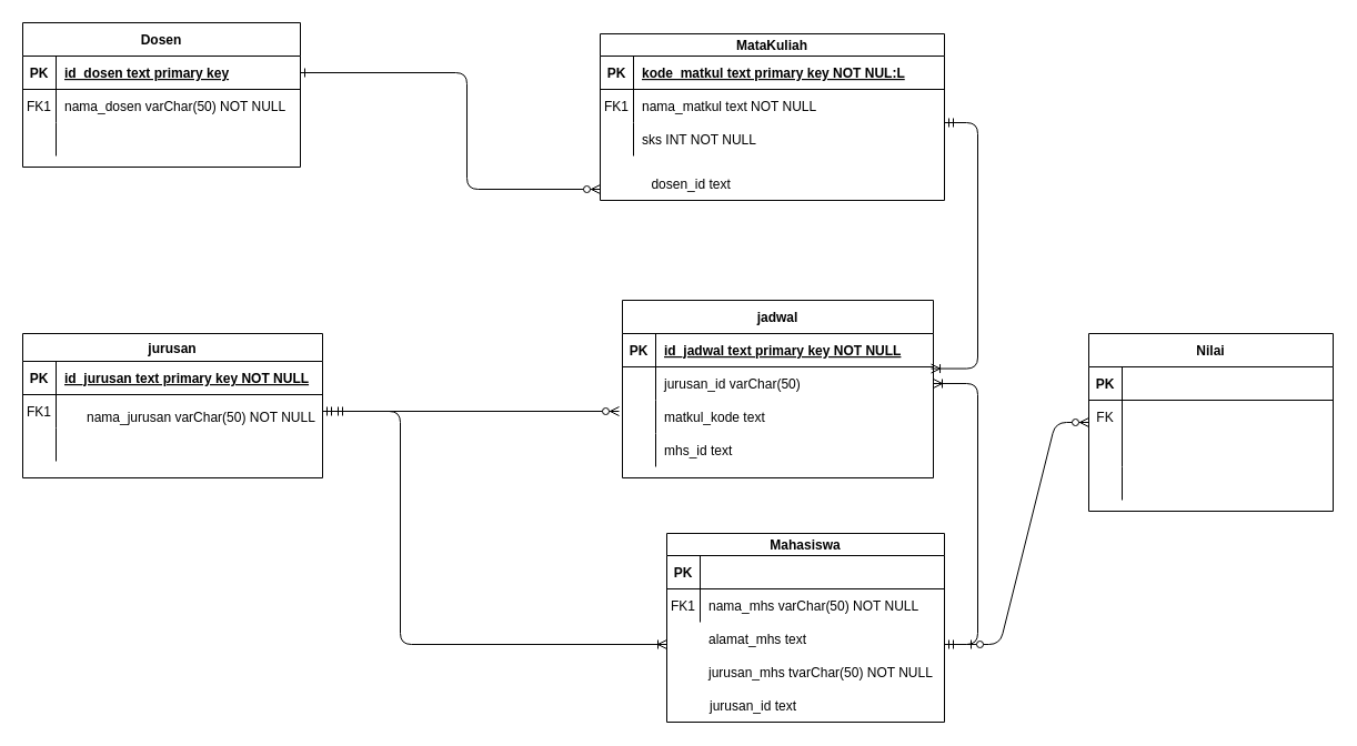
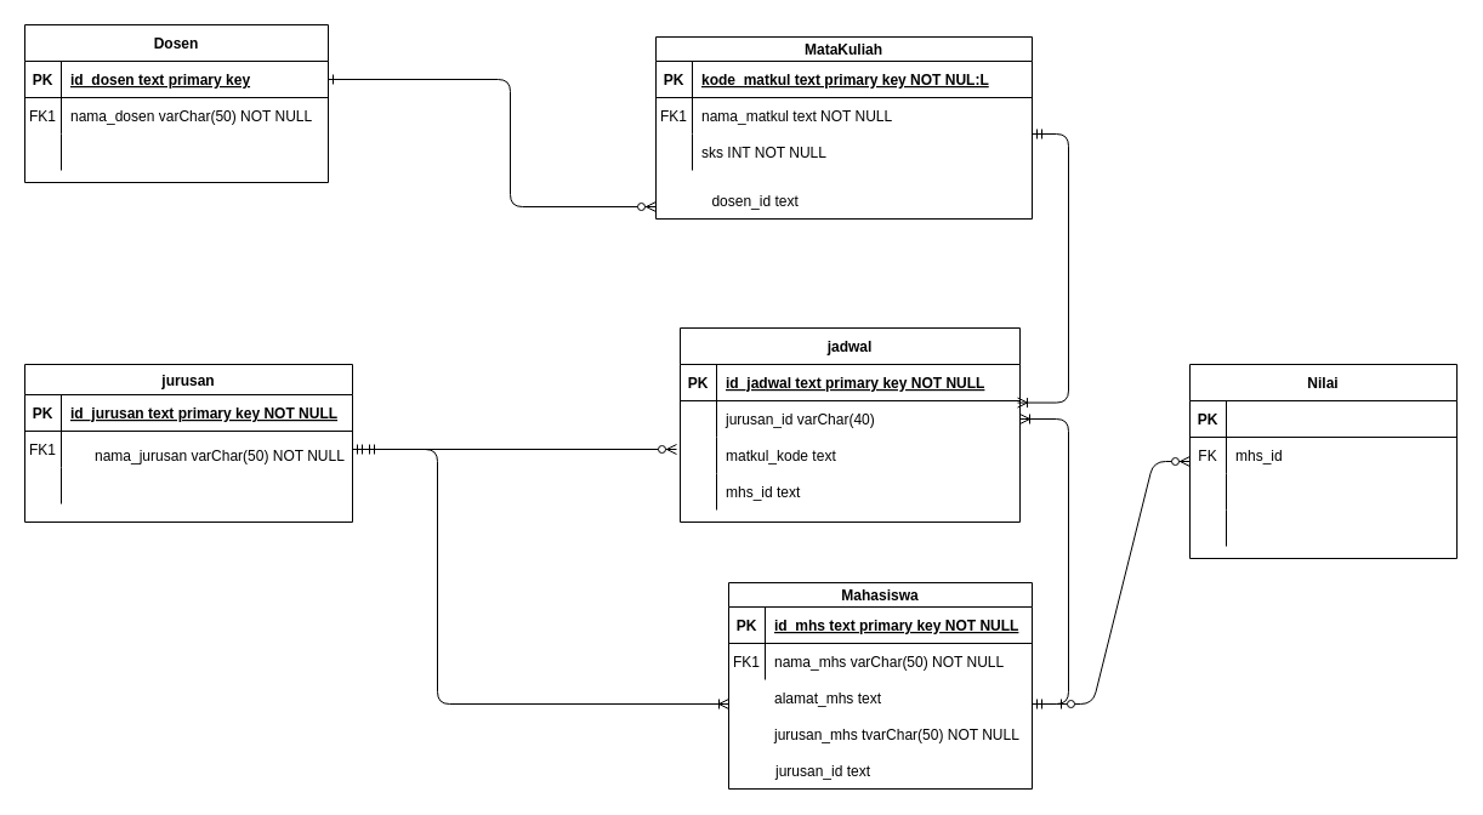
  <mxCell id="0" />
  <mxCell id="1" parent="0" />
  <mxCell id="2" value="jurusan" style="shape=table;startSize=25;container=1;collapsible=1;childLayout=tableLayout;fixedRows=1;rowLines=0;fontStyle=1;align=center;resizeLast=1;" parent="1" vertex="1"><mxGeometry x="20" y="300" width="270" height="130" as="geometry" /></mxCell>
  <mxCell id="3" value="" style="shape=partialRectangle;collapsible=0;dropTarget=0;pointerEvents=0;fillColor=none;points=[[0,0.5],[1,0.5]];portConstraint=eastwest;top=0;left=0;right=0;bottom=1;" parent="2" vertex="1"><mxGeometry y="25" width="270" height="30" as="geometry" /></mxCell>
  <mxCell id="4" value="PK" style="shape=partialRectangle;overflow=hidden;connectable=0;fillColor=none;top=0;left=0;bottom=0;right=0;fontStyle=1;" parent="3" vertex="1"><mxGeometry width="30" height="30" as="geometry" /></mxCell>
  <mxCell id="5" value="id_jurusan text primary key NOT NULL" style="shape=partialRectangle;overflow=hidden;connectable=0;fillColor=none;top=0;left=0;bottom=0;right=0;align=left;spacingLeft=6;fontStyle=5;" parent="3" vertex="1"><mxGeometry x="30" width="240" height="30" as="geometry" /></mxCell>
  <mxCell id="6" value="" style="shape=partialRectangle;collapsible=0;dropTarget=0;pointerEvents=0;fillColor=none;points=[[0,0.5],[1,0.5]];portConstraint=eastwest;top=0;left=0;right=0;bottom=0;" parent="2" vertex="1"><mxGeometry y="55" width="270" height="30" as="geometry" /></mxCell>
  <mxCell id="7" value="FK1" style="shape=partialRectangle;overflow=hidden;connectable=0;fillColor=none;top=0;left=0;bottom=0;right=0;" parent="6" vertex="1"><mxGeometry width="30" height="30" as="geometry" /></mxCell>
  <mxCell id="8" value="" style="shape=partialRectangle;overflow=hidden;connectable=0;fillColor=none;top=0;left=0;bottom=0;right=0;align=left;spacingLeft=6;" parent="6" vertex="1"><mxGeometry x="30" width="240" height="30" as="geometry" /></mxCell>
  <mxCell id="9" value="" style="shape=partialRectangle;collapsible=0;dropTarget=0;pointerEvents=0;fillColor=none;points=[[0,0.5],[1,0.5]];portConstraint=eastwest;top=0;left=0;right=0;bottom=0;" parent="2" vertex="1"><mxGeometry y="85" width="270" height="30" as="geometry" /></mxCell>
  <mxCell id="10" value="" style="shape=partialRectangle;overflow=hidden;connectable=0;fillColor=none;top=0;left=0;bottom=0;right=0;" parent="9" vertex="1"><mxGeometry width="30" height="30" as="geometry" /></mxCell>
  <mxCell id="11" value="" style="shape=partialRectangle;overflow=hidden;connectable=0;fillColor=none;top=0;left=0;bottom=0;right=0;align=left;spacingLeft=6;" parent="9" vertex="1"><mxGeometry x="30" width="240" height="30" as="geometry" /></mxCell>
  <mxCell id="12" value="" style="group" parent="1" vertex="1" connectable="0"><mxGeometry x="600" y="480" width="250" height="170" as="geometry" /></mxCell>
  <mxCell id="13" value="Mahasiswa" style="shape=table;startSize=20;container=1;collapsible=1;childLayout=tableLayout;fixedRows=1;rowLines=0;fontStyle=1;align=center;resizeLast=1;" parent="12" vertex="1"><mxGeometry width="250" height="170" as="geometry" /></mxCell>
  <mxCell id="14" value="" style="shape=partialRectangle;collapsible=0;dropTarget=0;pointerEvents=0;fillColor=none;points=[[0,0.5],[1,0.5]];portConstraint=eastwest;top=0;left=0;right=0;bottom=1;" parent="13" vertex="1"><mxGeometry y="20" width="250" height="30" as="geometry" /></mxCell>
  <mxCell id="15" value="PK" style="shape=partialRectangle;overflow=hidden;connectable=0;fillColor=none;top=0;left=0;bottom=0;right=0;fontStyle=1;" parent="14" vertex="1"><mxGeometry width="30" height="30" as="geometry" /></mxCell>
+ <mxCell id="16" value="id_mhs text primary key NOT NULL" style="shape=partialRectangle;overflow=hidden;connectable=0;fillColor=none;top=0;left=0;bottom=0;right=0;align=left;spacingLeft=6;fontStyle=5;" parent="14" vertex="1"><mxGeometry x="30" width="220" height="30" as="geometry" /></mxCell>
  <mxCell id="17" value="" style="shape=partialRectangle;collapsible=0;dropTarget=0;pointerEvents=0;fillColor=none;points=[[0,0.5],[1,0.5]];portConstraint=eastwest;top=0;left=0;right=0;bottom=0;" parent="13" vertex="1"><mxGeometry y="50" width="250" height="30" as="geometry" /></mxCell>
  <mxCell id="18" value="FK1" style="shape=partialRectangle;overflow=hidden;connectable=0;fillColor=none;top=0;left=0;bottom=0;right=0;" parent="17" vertex="1"><mxGeometry width="30" height="30" as="geometry" /></mxCell>
  <mxCell id="19" value="nama_mhs varChar(50) NOT NULL" style="shape=partialRectangle;overflow=hidden;connectable=0;fillColor=none;top=0;left=0;bottom=0;right=0;align=left;spacingLeft=6;" parent="17" vertex="1"><mxGeometry x="30" width="220" height="30" as="geometry" /></mxCell>
  <mxCell id="20" value="alamat_mhs text " style="shape=partialRectangle;overflow=hidden;connectable=0;fillColor=none;top=0;left=0;bottom=0;right=0;align=left;spacingLeft=6;" parent="12" vertex="1"><mxGeometry x="30" y="80" width="220" height="30" as="geometry" /></mxCell>
  <mxCell id="21" value="jurusan_mhs tvarChar(50) NOT NULL" style="shape=partialRectangle;overflow=hidden;connectable=0;fillColor=none;top=0;left=0;bottom=0;right=0;align=left;spacingLeft=6;" parent="12" vertex="1"><mxGeometry x="30" y="110" width="220" height="30" as="geometry" /></mxCell>
  <mxCell id="22" value="jurusan_id text" style="shape=partialRectangle;overflow=hidden;connectable=0;fillColor=none;top=0;left=0;bottom=0;right=0;align=left;spacingLeft=6;" parent="12" vertex="1"><mxGeometry x="31" y="140" width="220" height="30" as="geometry" /></mxCell>
  <mxCell id="23" value="" style="group" parent="1" vertex="1" connectable="0"><mxGeometry x="20" y="20" width="250" height="130" as="geometry" /></mxCell>
  <mxCell id="24" value="Dosen" style="shape=table;startSize=30;container=1;collapsible=1;childLayout=tableLayout;fixedRows=1;rowLines=0;fontStyle=1;align=center;resizeLast=1;" parent="23" vertex="1"><mxGeometry width="250" height="130" as="geometry" /></mxCell>
  <mxCell id="25" value="" style="shape=partialRectangle;collapsible=0;dropTarget=0;pointerEvents=0;fillColor=none;points=[[0,0.5],[1,0.5]];portConstraint=eastwest;top=0;left=0;right=0;bottom=1;" parent="24" vertex="1"><mxGeometry y="30" width="250" height="30" as="geometry" /></mxCell>
  <mxCell id="26" value="PK" style="shape=partialRectangle;overflow=hidden;connectable=0;fillColor=none;top=0;left=0;bottom=0;right=0;fontStyle=1;" parent="25" vertex="1"><mxGeometry width="30" height="30" as="geometry" /></mxCell>
  <mxCell id="27" value="id_dosen text primary key" style="shape=partialRectangle;overflow=hidden;connectable=0;fillColor=none;top=0;left=0;bottom=0;right=0;align=left;spacingLeft=6;fontStyle=5;" parent="25" vertex="1"><mxGeometry x="30" width="220" height="30" as="geometry" /></mxCell>
  <mxCell id="28" value="" style="shape=partialRectangle;collapsible=0;dropTarget=0;pointerEvents=0;fillColor=none;points=[[0,0.5],[1,0.5]];portConstraint=eastwest;top=0;left=0;right=0;bottom=0;" parent="24" vertex="1"><mxGeometry y="60" width="250" height="30" as="geometry" /></mxCell>
  <mxCell id="29" value="FK1" style="shape=partialRectangle;overflow=hidden;connectable=0;fillColor=none;top=0;left=0;bottom=0;right=0;" parent="28" vertex="1"><mxGeometry width="30" height="30" as="geometry" /></mxCell>
  <mxCell id="30" value="nama_dosen varChar(50) NOT NULL" style="shape=partialRectangle;overflow=hidden;connectable=0;fillColor=none;top=0;left=0;bottom=0;right=0;align=left;spacingLeft=6;" parent="28" vertex="1"><mxGeometry x="30" width="220" height="30" as="geometry" /></mxCell>
  <mxCell id="31" value="" style="shape=partialRectangle;collapsible=0;dropTarget=0;pointerEvents=0;fillColor=none;points=[[0,0.5],[1,0.5]];portConstraint=eastwest;top=0;left=0;right=0;bottom=0;" parent="24" vertex="1"><mxGeometry y="90" width="250" height="30" as="geometry" /></mxCell>
  <mxCell id="32" value="" style="shape=partialRectangle;overflow=hidden;connectable=0;fillColor=none;top=0;left=0;bottom=0;right=0;" parent="31" vertex="1"><mxGeometry width="30" height="30" as="geometry" /></mxCell>
  <mxCell id="33" value="" style="shape=partialRectangle;overflow=hidden;connectable=0;fillColor=none;top=0;left=0;bottom=0;right=0;align=left;spacingLeft=6;" parent="31" vertex="1"><mxGeometry x="30" width="220" height="30" as="geometry" /></mxCell>
  <mxCell id="34" value="" style="endArrow=ERzeroToMany;startArrow=ERone;endFill=1;startFill=0;exitX=1;exitY=0.5;exitDx=0;exitDy=0;" parent="23" source="25" edge="1"><mxGeometry width="100" height="100" relative="1" as="geometry"><mxPoint x="40" y="180" as="sourcePoint" /><mxPoint x="520" y="150" as="targetPoint" /><Array as="points"><mxPoint x="400" y="45" /><mxPoint x="400" y="150" /></Array></mxGeometry></mxCell>
  <mxCell id="35" value="" style="group" parent="1" vertex="1" connectable="0"><mxGeometry x="540" y="30" width="310" height="150" as="geometry" /></mxCell>
  <mxCell id="36" value="MataKuliah" style="shape=table;startSize=20;container=1;collapsible=1;childLayout=tableLayout;fixedRows=1;rowLines=0;fontStyle=1;align=center;resizeLast=1;" parent="35" vertex="1"><mxGeometry width="310" height="150" as="geometry" /></mxCell>
  <mxCell id="37" value="" style="shape=partialRectangle;collapsible=0;dropTarget=0;pointerEvents=0;fillColor=none;points=[[0,0.5],[1,0.5]];portConstraint=eastwest;top=0;left=0;right=0;bottom=1;" parent="36" vertex="1"><mxGeometry y="20" width="310" height="30" as="geometry" /></mxCell>
  <mxCell id="38" value="PK" style="shape=partialRectangle;overflow=hidden;connectable=0;fillColor=none;top=0;left=0;bottom=0;right=0;fontStyle=1;" parent="37" vertex="1"><mxGeometry width="30" height="30" as="geometry" /></mxCell>
  <mxCell id="39" value="kode_matkul text primary key NOT NUL:L" style="shape=partialRectangle;overflow=hidden;connectable=0;fillColor=none;top=0;left=0;bottom=0;right=0;align=left;spacingLeft=6;fontStyle=5;" parent="37" vertex="1"><mxGeometry x="30" width="280" height="30" as="geometry" /></mxCell>
  <mxCell id="40" value="" style="shape=partialRectangle;collapsible=0;dropTarget=0;pointerEvents=0;fillColor=none;points=[[0,0.5],[1,0.5]];portConstraint=eastwest;top=0;left=0;right=0;bottom=0;" parent="36" vertex="1"><mxGeometry y="50" width="310" height="30" as="geometry" /></mxCell>
  <mxCell id="41" value="FK1" style="shape=partialRectangle;overflow=hidden;connectable=0;fillColor=none;top=0;left=0;bottom=0;right=0;" parent="40" vertex="1"><mxGeometry width="30" height="30" as="geometry" /></mxCell>
  <mxCell id="42" value="nama_matkul text NOT NULL" style="shape=partialRectangle;overflow=hidden;connectable=0;fillColor=none;top=0;left=0;bottom=0;right=0;align=left;spacingLeft=6;" parent="40" vertex="1"><mxGeometry x="30" width="280" height="30" as="geometry" /></mxCell>
  <mxCell id="43" value="" style="shape=partialRectangle;collapsible=0;dropTarget=0;pointerEvents=0;fillColor=none;points=[[0,0.5],[1,0.5]];portConstraint=eastwest;top=0;left=0;right=0;bottom=0;" parent="36" vertex="1"><mxGeometry y="80" width="310" height="30" as="geometry" /></mxCell>
  <mxCell id="44" value="" style="shape=partialRectangle;overflow=hidden;connectable=0;fillColor=none;top=0;left=0;bottom=0;right=0;" parent="43" vertex="1"><mxGeometry width="30" height="30" as="geometry" /></mxCell>
  <mxCell id="45" value="sks INT NOT NULL" style="shape=partialRectangle;overflow=hidden;connectable=0;fillColor=none;top=0;left=0;bottom=0;right=0;align=left;spacingLeft=6;" parent="43" vertex="1"><mxGeometry x="30" width="280" height="30" as="geometry" /></mxCell>
  <mxCell id="46" value="dosen_id text" style="shape=partialRectangle;overflow=hidden;connectable=0;fillColor=none;top=0;left=0;bottom=0;right=0;align=left;spacingLeft=6;" parent="35" vertex="1"><mxGeometry x="38.431" y="120" width="241.569" height="30" as="geometry" /></mxCell>
  <mxCell id="47" value="jadwal" style="shape=table;startSize=30;container=1;collapsible=1;childLayout=tableLayout;fixedRows=1;rowLines=0;fontStyle=1;align=center;resizeLast=1;" parent="1" vertex="1"><mxGeometry x="560" y="270" width="280" height="160" as="geometry" /></mxCell>
  <mxCell id="48" value="" style="shape=partialRectangle;collapsible=0;dropTarget=0;pointerEvents=0;fillColor=none;top=0;left=0;bottom=1;right=0;points=[[0,0.5],[1,0.5]];portConstraint=eastwest;" parent="47" vertex="1"><mxGeometry y="30" width="280" height="30" as="geometry" /></mxCell>
  <mxCell id="49" value="PK" style="shape=partialRectangle;connectable=0;fillColor=none;top=0;left=0;bottom=0;right=0;fontStyle=1;overflow=hidden;" parent="48" vertex="1"><mxGeometry width="30" height="30" as="geometry" /></mxCell>
  <mxCell id="50" value="id_jadwal text primary key NOT NULL" style="shape=partialRectangle;connectable=0;fillColor=none;top=0;left=0;bottom=0;right=0;align=left;spacingLeft=6;fontStyle=5;overflow=hidden;" parent="48" vertex="1"><mxGeometry x="30" width="250" height="30" as="geometry" /></mxCell>
  <mxCell id="51" value="" style="shape=partialRectangle;collapsible=0;dropTarget=0;pointerEvents=0;fillColor=none;top=0;left=0;bottom=0;right=0;points=[[0,0.5],[1,0.5]];portConstraint=eastwest;" parent="47" vertex="1"><mxGeometry y="60" width="280" height="30" as="geometry" /></mxCell>
  <mxCell id="52" value="" style="shape=partialRectangle;connectable=0;fillColor=none;top=0;left=0;bottom=0;right=0;editable=1;overflow=hidden;" parent="51" vertex="1"><mxGeometry width="30" height="30" as="geometry" /></mxCell>
- <mxCell id="53" value="jurusan_id varChar(50)" style="shape=partialRectangle;connectable=0;fillColor=none;top=0;left=0;bottom=0;right=0;align=left;spacingLeft=6;overflow=hidden;" parent="51" vertex="1"><mxGeometry x="30" width="250" height="30" as="geometry" /></mxCell>
+ <mxCell id="53" value="jurusan_id varChar(40)" style="shape=partialRectangle;connectable=0;fillColor=none;top=0;left=0;bottom=0;right=0;align=left;spacingLeft=6;overflow=hidden;" parent="51" vertex="1"><mxGeometry x="30" width="250" height="30" as="geometry" /></mxCell>
  <mxCell id="54" value="" style="shape=partialRectangle;collapsible=0;dropTarget=0;pointerEvents=0;fillColor=none;top=0;left=0;bottom=0;right=0;points=[[0,0.5],[1,0.5]];portConstraint=eastwest;" parent="47" vertex="1"><mxGeometry y="90" width="280" height="30" as="geometry" /></mxCell>
  <mxCell id="55" value="" style="shape=partialRectangle;connectable=0;fillColor=none;top=0;left=0;bottom=0;right=0;editable=1;overflow=hidden;" parent="54" vertex="1"><mxGeometry width="30" height="30" as="geometry" /></mxCell>
  <mxCell id="56" value="matkul_kode text" style="shape=partialRectangle;connectable=0;fillColor=none;top=0;left=0;bottom=0;right=0;align=left;spacingLeft=6;overflow=hidden;" parent="54" vertex="1"><mxGeometry x="30" width="250" height="30" as="geometry" /></mxCell>
  <mxCell id="57" value="" style="shape=partialRectangle;collapsible=0;dropTarget=0;pointerEvents=0;fillColor=none;top=0;left=0;bottom=0;right=0;points=[[0,0.5],[1,0.5]];portConstraint=eastwest;" parent="47" vertex="1"><mxGeometry y="120" width="280" height="30" as="geometry" /></mxCell>
  <mxCell id="58" value="" style="shape=partialRectangle;connectable=0;fillColor=none;top=0;left=0;bottom=0;right=0;editable=1;overflow=hidden;" parent="57" vertex="1"><mxGeometry width="30" height="30" as="geometry" /></mxCell>
  <mxCell id="59" value="mhs_id text" style="shape=partialRectangle;connectable=0;fillColor=none;top=0;left=0;bottom=0;right=0;align=left;spacingLeft=6;overflow=hidden;" parent="57" vertex="1"><mxGeometry x="30" width="250" height="30" as="geometry" /></mxCell>
  <mxCell id="60" value="" style="edgeStyle=orthogonalEdgeStyle;fontSize=12;html=1;endArrow=ERzeroToMany;startArrow=ERmandOne;exitX=1;exitY=0.5;exitDx=0;exitDy=0;" parent="1" source="6" edge="1"><mxGeometry width="100" height="100" relative="1" as="geometry"><mxPoint x="250" y="440" as="sourcePoint" /><mxPoint x="557" y="370" as="targetPoint" /><Array as="points"><mxPoint x="557" y="370" /></Array></mxGeometry></mxCell>
  <mxCell id="61" value="" style="edgeStyle=entityRelationEdgeStyle;fontSize=12;html=1;endArrow=ERoneToMany;startArrow=ERmandOne;entryX=0.993;entryY=0.052;entryDx=0;entryDy=0;entryPerimeter=0;" parent="1" target="51" edge="1"><mxGeometry width="100" height="100" relative="1" as="geometry"><mxPoint x="850" y="110" as="sourcePoint" /><mxPoint x="750" y="360" as="targetPoint" /></mxGeometry></mxCell>
  <mxCell id="62" value="" style="edgeStyle=entityRelationEdgeStyle;fontSize=12;html=1;endArrow=ERoneToMany;startArrow=ERmandOne;entryX=1;entryY=0.5;entryDx=0;entryDy=0;" parent="1" target="51" edge="1"><mxGeometry width="100" height="100" relative="1" as="geometry"><mxPoint x="850" y="580" as="sourcePoint" /><mxPoint x="850" y="345" as="targetPoint" /></mxGeometry></mxCell>
  <mxCell id="63" value="" style="edgeStyle=orthogonalEdgeStyle;fontSize=12;html=1;endArrow=ERoneToMany;startArrow=ERmandOne;" parent="1" edge="1"><mxGeometry width="100" height="100" relative="1" as="geometry"><mxPoint x="300" y="370" as="sourcePoint" /><mxPoint x="600" y="580" as="targetPoint" /><Array as="points"><mxPoint x="310" y="370" /><mxPoint x="360" y="370" /><mxPoint x="360" y="580" /></Array></mxGeometry></mxCell>
  <mxCell id="64" value="nama_jurusan varChar(50) NOT NULL " style="shape=partialRectangle;overflow=hidden;connectable=0;fillColor=none;top=0;left=0;bottom=0;right=0;align=left;spacingLeft=6;" parent="1" vertex="1"><mxGeometry x="70" y="360" width="220" height="30" as="geometry" /></mxCell>
  <mxCell id="65" value="Nilai" style="shape=table;startSize=30;container=1;collapsible=1;childLayout=tableLayout;fixedRows=1;rowLines=0;fontStyle=1;align=center;resizeLast=1;" vertex="1" parent="1"><mxGeometry x="980" y="300" width="220" height="160" as="geometry" /></mxCell>
  <mxCell id="66" value="" style="shape=partialRectangle;collapsible=0;dropTarget=0;pointerEvents=0;fillColor=none;top=0;left=0;bottom=1;right=0;points=[[0,0.5],[1,0.5]];portConstraint=eastwest;" vertex="1" parent="65"><mxGeometry y="30" width="220" height="30" as="geometry" /></mxCell>
  <mxCell id="67" value="PK" style="shape=partialRectangle;connectable=0;fillColor=none;top=0;left=0;bottom=0;right=0;fontStyle=1;overflow=hidden;" vertex="1" parent="66"><mxGeometry width="30" height="30" as="geometry" /></mxCell>
  <mxCell id="68" value="" style="shape=partialRectangle;collapsible=0;dropTarget=0;pointerEvents=0;fillColor=none;top=0;left=0;bottom=0;right=0;points=[[0,0.5],[1,0.5]];portConstraint=eastwest;" vertex="1" parent="65"><mxGeometry y="60" width="220" height="30" as="geometry" /></mxCell>
  <mxCell id="69" value="FK" style="shape=partialRectangle;connectable=0;fillColor=none;top=0;left=0;bottom=0;right=0;editable=1;overflow=hidden;" vertex="1" parent="68"><mxGeometry width="30" height="30" as="geometry" /></mxCell>
+ <mxCell id="70" value="mhs_id" style="shape=partialRectangle;connectable=0;fillColor=none;top=0;left=0;bottom=0;right=0;align=left;spacingLeft=6;overflow=hidden;" vertex="1" parent="68"><mxGeometry x="30" width="190" height="30" as="geometry" /></mxCell>
  <mxCell id="71" value="" style="shape=partialRectangle;collapsible=0;dropTarget=0;pointerEvents=0;fillColor=none;top=0;left=0;bottom=0;right=0;points=[[0,0.5],[1,0.5]];portConstraint=eastwest;" vertex="1" parent="65"><mxGeometry y="90" width="220" height="30" as="geometry" /></mxCell>
  <mxCell id="72" value="" style="shape=partialRectangle;connectable=0;fillColor=none;top=0;left=0;bottom=0;right=0;editable=1;overflow=hidden;" vertex="1" parent="71"><mxGeometry width="30" height="30" as="geometry" /></mxCell>
  <mxCell id="73" value="" style="shape=partialRectangle;connectable=0;fillColor=none;top=0;left=0;bottom=0;right=0;align=left;spacingLeft=6;overflow=hidden;" vertex="1" parent="71"><mxGeometry x="30" width="190" height="30" as="geometry" /></mxCell>
  <mxCell id="74" value="" style="shape=partialRectangle;collapsible=0;dropTarget=0;pointerEvents=0;fillColor=none;top=0;left=0;bottom=0;right=0;points=[[0,0.5],[1,0.5]];portConstraint=eastwest;" vertex="1" parent="65"><mxGeometry y="120" width="220" height="30" as="geometry" /></mxCell>
  <mxCell id="75" value="" style="shape=partialRectangle;connectable=0;fillColor=none;top=0;left=0;bottom=0;right=0;editable=1;overflow=hidden;" vertex="1" parent="74"><mxGeometry width="30" height="30" as="geometry" /></mxCell>
  <mxCell id="76" value="" style="shape=partialRectangle;connectable=0;fillColor=none;top=0;left=0;bottom=0;right=0;align=left;spacingLeft=6;overflow=hidden;" vertex="1" parent="74"><mxGeometry x="30" width="190" height="30" as="geometry" /></mxCell>
  <mxCell id="77" value="" style="edgeStyle=entityRelationEdgeStyle;fontSize=12;html=1;endArrow=ERzeroToMany;startArrow=ERzeroToOne;" edge="1" parent="1"><mxGeometry width="100" height="100" relative="1" as="geometry"><mxPoint x="870" y="580" as="sourcePoint" /><mxPoint x="980" y="380" as="targetPoint" /></mxGeometry></mxCell>
